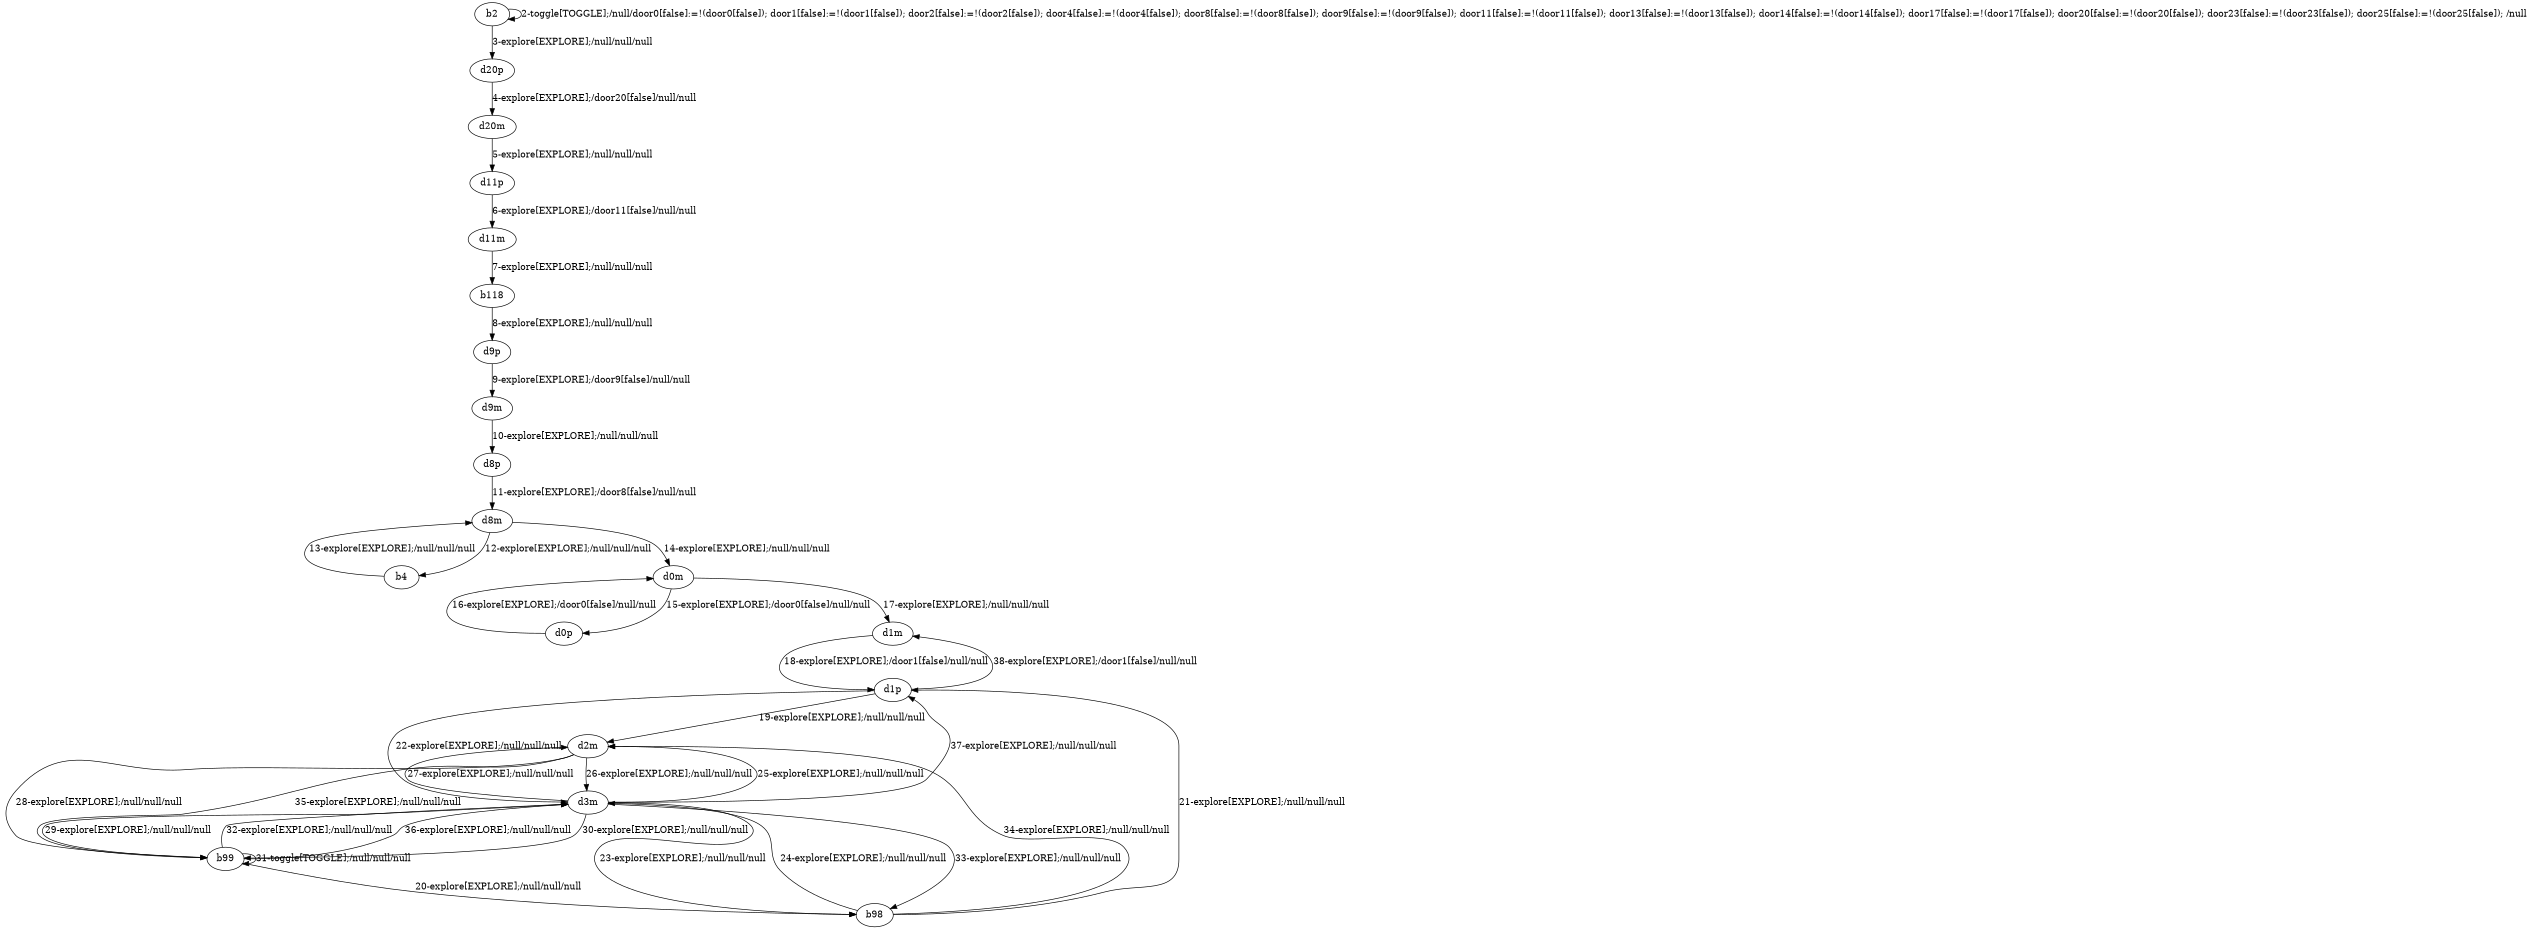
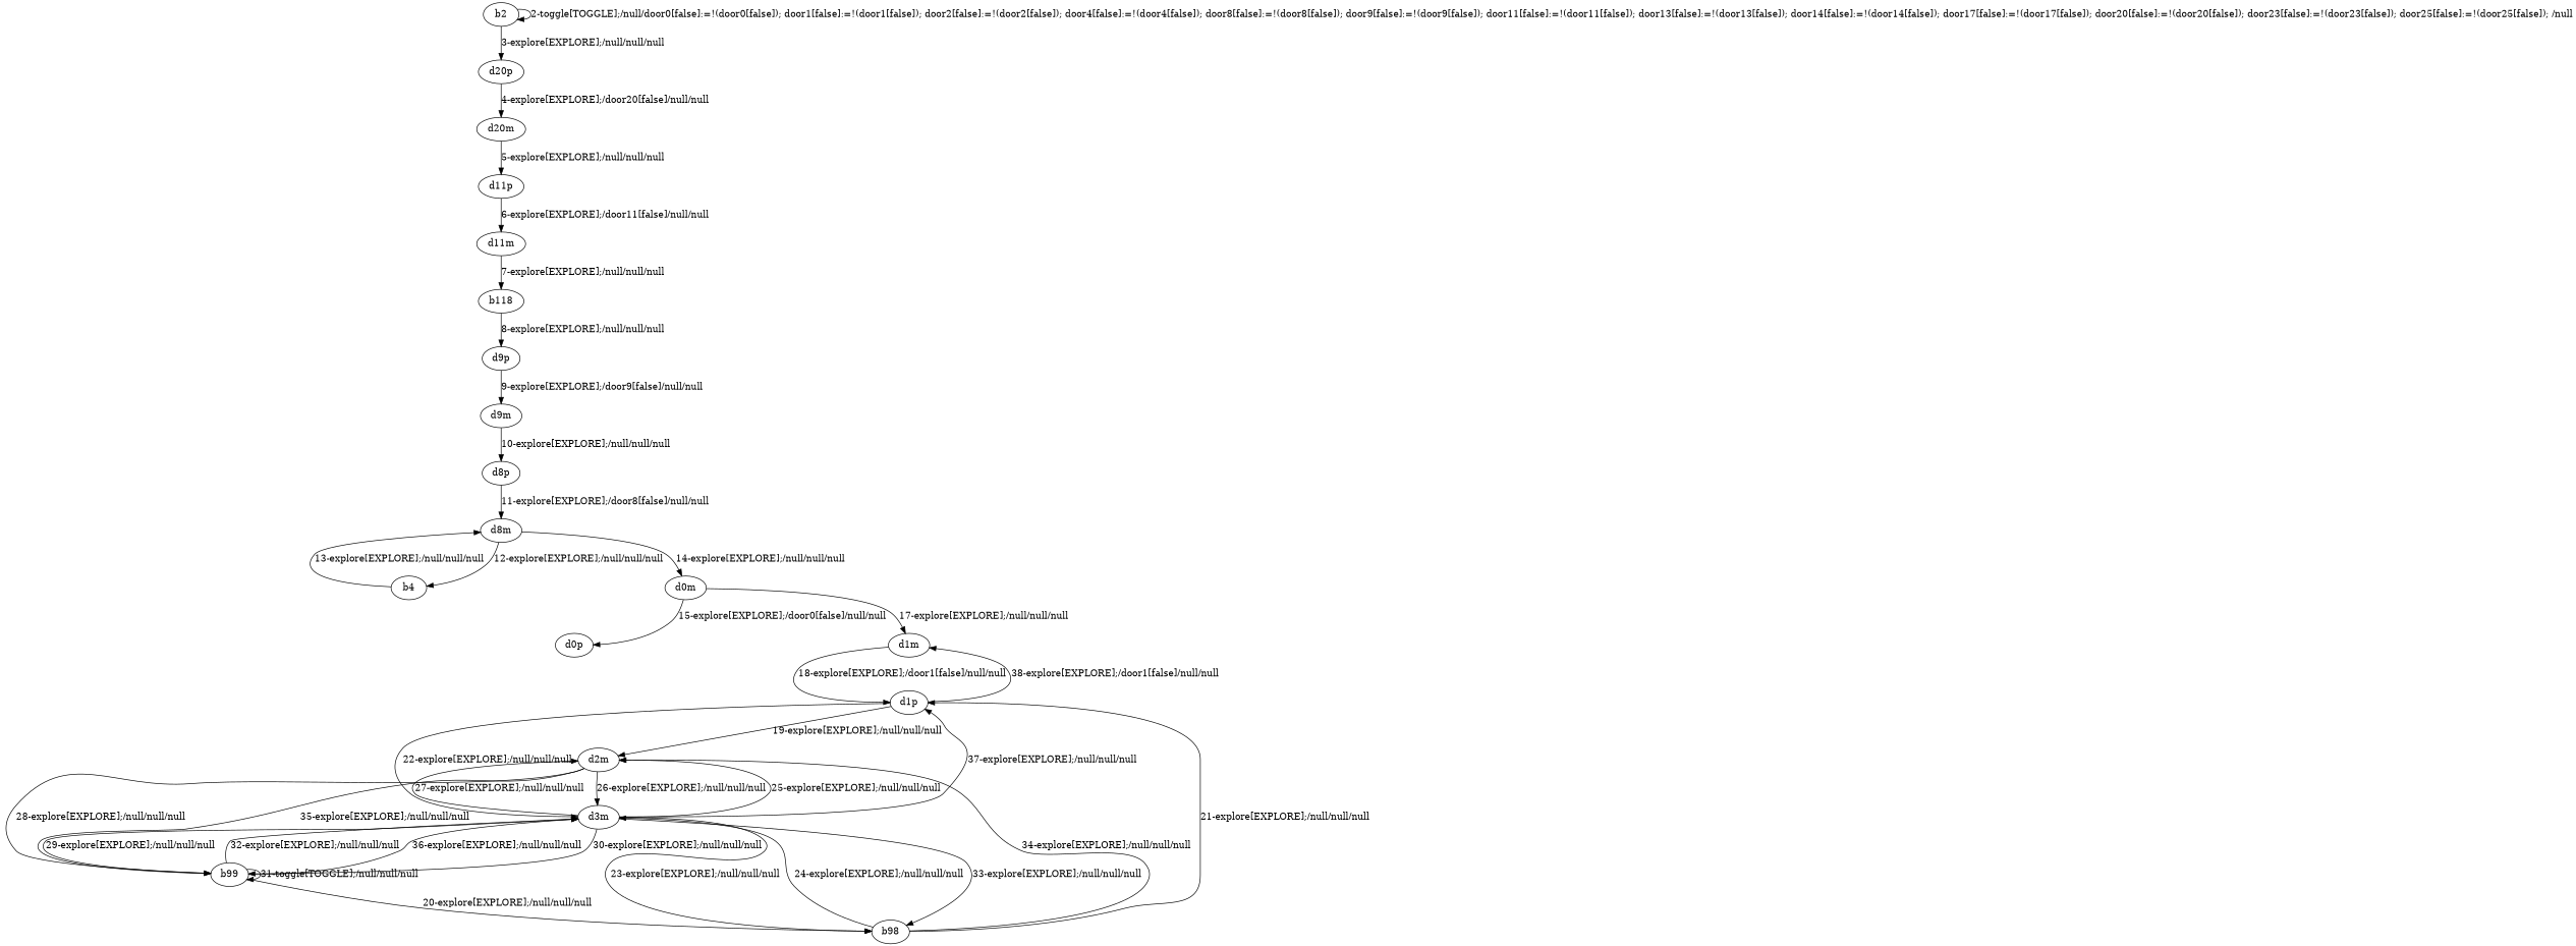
  digraph {
    b2
    d20p
    d20m
    d11p
    d11m
    b118
    d9p
    d9m
    d8p
    d8m
    b4
    d0m
    d0p
    d1m
    d1p
    d3m
    d2m
    b99
    b98
    b2 -> b2 [label="2-toggle[TOGGLE];/null/door0[false]:=!(door0[false]); door1[false]:=!(door1[false]); door2[false]:=!(door2[false]); door4[false]:=!(door4[false]); door8[false]:=!(door8[false]); door9[false]:=!(door9[false]); door11[false]:=!(door11[false]); door13[false]:=!(door13[false]); door14[false]:=!(door14[false]); door17[false]:=!(door17[false]); door20[false]:=!(door20[false]); door23[false]:=!(door23[false]); door25[false]:=!(door25[false]); /null"]
    b2 -> d20p [label="3-explore[EXPLORE];/null/null/null"]
    d20p -> d20m [label="4-explore[EXPLORE];/door20[false]/null/null"]
    d20m -> d11p [label="5-explore[EXPLORE];/null/null/null"]
    d11p -> d11m [label="6-explore[EXPLORE];/door11[false]/null/null"]
    d11m -> b118 [label="7-explore[EXPLORE];/null/null/null"]
    b118 -> d9p [label="8-explore[EXPLORE];/null/null/null"]
    d9p -> d9m [label="9-explore[EXPLORE];/door9[false]/null/null"]
    d9m -> d8p [label="10-explore[EXPLORE];/null/null/null"]
    d8p -> d8m [label="11-explore[EXPLORE];/door8[false]/null/null"]
    d8m -> b4 [label="12-explore[EXPLORE];/null/null/null"]
    d8m -> d0m [label="14-explore[EXPLORE];/null/null/null"]
    b4 -> d8m [label="13-explore[EXPLORE];/null/null/null"]
    d0m -> d0p [label="15-explore[EXPLORE];/door0[false]/null/null"]
    d0m -> d1m [label="17-explore[EXPLORE];/null/null/null"]
-   d0p -> d0m [label="16-explore[EXPLORE];/door0[false]/null/null"]
    d1m -> d1p [label="18-explore[EXPLORE];/door1[false]/null/null"]
    d1p -> d1m [label="38-explore[EXPLORE];/door1[false]/null/null"]
    d1p -> d3m [label="22-explore[EXPLORE];/null/null/null"]
    d1p -> d2m [label="19-explore[EXPLORE];/null/null/null"]
    d3m -> d1p [label="37-explore[EXPLORE];/null/null/null"]
    d3m -> d2m [label="25-explore[EXPLORE];/null/null/null"]
    d3m -> d2m [label="27-explore[EXPLORE];/null/null/null"]
    d3m -> b99 [label="30-explore[EXPLORE];/null/null/null"]
    d3m -> b98 [label="23-explore[EXPLORE];/null/null/null"]
    d3m -> b98 [label="33-explore[EXPLORE];/null/null/null"]
    d2m -> d3m [label="26-explore[EXPLORE];/null/null/null"]
    d2m -> b99 [label="28-explore[EXPLORE];/null/null/null"]
    d2m -> b99 [label="35-explore[EXPLORE];/null/null/null"]
    b99 -> d3m [label="29-explore[EXPLORE];/null/null/null"]
    b99 -> d3m [label="32-explore[EXPLORE];/null/null/null"]
    b99 -> d3m [label="36-explore[EXPLORE];/null/null/null"]
    b99 -> b99 [label="31-toggle[TOGGLE];/null/null/null"]
    b99 -> b98 [label="20-explore[EXPLORE];/null/null/null"]
    b98 -> d1p [label="21-explore[EXPLORE];/null/null/null"]
    b98 -> d3m [label="24-explore[EXPLORE];/null/null/null"]
    b98 -> d2m [label="34-explore[EXPLORE];/null/null/null"]
  }
